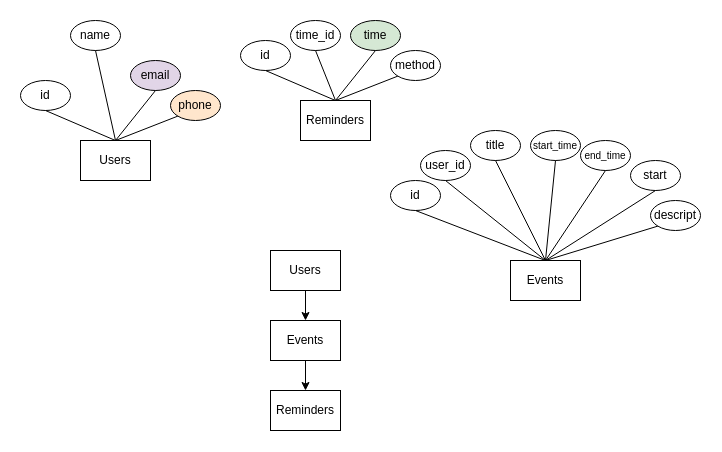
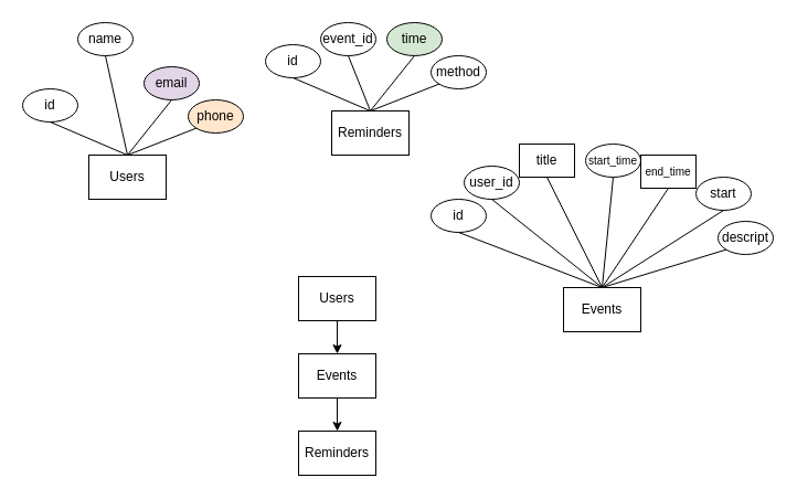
  <mxCell id="0" />
  <mxCell id="1" parent="0" />
  <mxCell id="2" value="Users" style="rounded=0;whiteSpace=wrap;html=1;" vertex="1" parent="1"><mxGeometry x="80" y="140" width="70" height="40" as="geometry" /></mxCell>
  <mxCell id="3" value="id" style="ellipse;whiteSpace=wrap;html=1;" vertex="1" parent="1"><mxGeometry y="80" width="50" height="30" as="geometry" x="20" /></mxCell>
  <mxCell id="4" value="name" style="ellipse;whiteSpace=wrap;html=1;" vertex="1" parent="1"><mxGeometry x="70" y="20" width="50" height="30" as="geometry" /></mxCell>
  <mxCell id="5" value="email" style="ellipse;whiteSpace=wrap;html=1;fillColor=#e1d5e7;" vertex="1" parent="1"><mxGeometry x="130" y="60" width="50" height="30" as="geometry" /></mxCell>
  <mxCell id="6" value="phone" style="ellipse;whiteSpace=wrap;html=1;fillColor=#ffe6cc;" vertex="1" parent="1"><mxGeometry x="170" y="90" width="50" height="30" as="geometry" /></mxCell>
  <mxCell id="7" value="" style="endArrow=none;html=1;rounded=0;exitX=0.5;exitY=0;exitDx=0;exitDy=0;entryX=0.5;entryY=1;entryDx=0;entryDy=0;" edge="1" parent="1" source="2" target="3"><mxGeometry width="50" height="50" relative="1" as="geometry"><mxPoint x="10" y="140" as="sourcePoint" /><mxPoint x="60" y="90" as="targetPoint" /><Array as="points" /></mxGeometry></mxCell>
  <mxCell id="8" value="" style="endArrow=none;html=1;rounded=0;exitX=0.5;exitY=0;exitDx=0;exitDy=0;entryX=0.5;entryY=1;entryDx=0;entryDy=0;" edge="1" parent="1" source="2" target="4"><mxGeometry width="50" height="50" relative="1" as="geometry"><mxPoint x="113" y="140" as="sourcePoint" /><mxPoint x="90" y="120" as="targetPoint" /><Array as="points" /></mxGeometry></mxCell>
  <mxCell id="9" value="" style="endArrow=none;html=1;rounded=0;exitX=0.5;exitY=0;exitDx=0;exitDy=0;entryX=0.5;entryY=1;entryDx=0;entryDy=0;" edge="1" parent="1" source="2" target="5"><mxGeometry width="50" height="50" relative="1" as="geometry"><mxPoint x="140" y="125" as="sourcePoint" /><mxPoint x="117" y="105" as="targetPoint" /><Array as="points" /></mxGeometry></mxCell>
  <mxCell id="10" value="" style="endArrow=none;html=1;rounded=0;exitX=0;exitY=1;exitDx=0;exitDy=0;entryX=0.5;entryY=0;entryDx=0;entryDy=0;" edge="1" parent="1" source="6" target="2"><mxGeometry width="50" height="50" relative="1" as="geometry"><mxPoint x="173" y="140" as="sourcePoint" /><mxPoint x="150" y="120" as="targetPoint" /><Array as="points" /></mxGeometry></mxCell>
  <mxCell id="11" value="Events" style="rounded=0;whiteSpace=wrap;html=1;" vertex="1" parent="1"><mxGeometry x="510" y="260" width="70" height="40" as="geometry" /></mxCell>
  <mxCell id="12" value="id" style="ellipse;whiteSpace=wrap;html=1;" vertex="1" parent="1"><mxGeometry x="390" y="180" width="50" height="30" as="geometry" /></mxCell>
  <mxCell id="13" value="user_id" style="ellipse;whiteSpace=wrap;html=1;" vertex="1" parent="1"><mxGeometry x="420" y="150" width="50" height="30" as="geometry" /></mxCell>
- <mxCell id="14" value="title" style="ellipse;whiteSpace=wrap;html=1;" vertex="1" parent="1"><mxGeometry x="470" y="130" width="50" height="30" as="geometry" /></mxCell>
+ <mxCell id="14" value="title" style="whiteSpace=wrap;html=1;rounded=0;" vertex="1" parent="1"><mxGeometry x="470" y="130" width="50" height="30" as="geometry" /></mxCell>
  <mxCell id="15" value="&lt;font style=&quot;font-size: 10px;&quot;&gt;start_time&lt;/font&gt;" style="ellipse;whiteSpace=wrap;html=1;" vertex="1" parent="1"><mxGeometry x="530" y="130" width="50" height="30" as="geometry" /></mxCell>
  <mxCell id="16" value="" style="endArrow=none;html=1;rounded=0;exitX=0.5;exitY=0;exitDx=0;exitDy=0;entryX=0.5;entryY=1;entryDx=0;entryDy=0;" edge="1" parent="1" source="11" target="12"><mxGeometry width="50" height="50" relative="1" as="geometry"><mxPoint x="424" y="230" as="sourcePoint" /><mxPoint x="474" y="180" as="targetPoint" /><Array as="points" /></mxGeometry></mxCell>
  <mxCell id="17" value="" style="endArrow=none;html=1;rounded=0;exitX=0.5;exitY=0;exitDx=0;exitDy=0;entryX=0.5;entryY=1;entryDx=0;entryDy=0;" edge="1" parent="1" source="11" target="13"><mxGeometry width="50" height="50" relative="1" as="geometry"><mxPoint x="527" y="230" as="sourcePoint" /><mxPoint x="504" y="210" as="targetPoint" /><Array as="points" /></mxGeometry></mxCell>
  <mxCell id="18" value="" style="endArrow=none;html=1;rounded=0;exitX=0.5;exitY=0;exitDx=0;exitDy=0;entryX=0.5;entryY=1;entryDx=0;entryDy=0;" edge="1" parent="1" source="11" target="14"><mxGeometry width="50" height="50" relative="1" as="geometry"><mxPoint x="554" y="215" as="sourcePoint" /><mxPoint x="531" y="195" as="targetPoint" /><Array as="points" /></mxGeometry></mxCell>
  <mxCell id="19" value="" style="endArrow=none;html=1;rounded=0;exitX=0.5;exitY=1;exitDx=0;exitDy=0;entryX=0.5;entryY=0;entryDx=0;entryDy=0;" edge="1" parent="1" source="15" target="11"><mxGeometry width="50" height="50" relative="1" as="geometry"><mxPoint x="587" y="230" as="sourcePoint" /><mxPoint x="564" y="210" as="targetPoint" /><Array as="points" /></mxGeometry></mxCell>
- <mxCell id="20" value="&lt;font style=&quot;font-size: 10px;&quot;&gt;end_time&lt;/font&gt;" style="ellipse;whiteSpace=wrap;html=1;" vertex="1" parent="1"><mxGeometry x="580" y="140" width="50" height="30" as="geometry" /></mxCell>
+ <mxCell id="20" value="&lt;font style=&quot;font-size: 10px;&quot;&gt;end_time&lt;/font&gt;" style="whiteSpace=wrap;html=1;rounded=0;" vertex="1" parent="1"><mxGeometry x="580" y="140" width="50" height="30" as="geometry" /></mxCell>
  <mxCell id="21" value="start" style="ellipse;whiteSpace=wrap;html=1;" vertex="1" parent="1"><mxGeometry x="630" y="160" width="50" height="30" as="geometry" /></mxCell>
  <mxCell id="22" value="descript" style="ellipse;whiteSpace=wrap;html=1;" vertex="1" parent="1"><mxGeometry x="650" y="200" width="50" height="30" as="geometry" /></mxCell>
  <mxCell id="23" value="" style="endArrow=none;html=1;rounded=0;exitX=0.5;exitY=0;exitDx=0;exitDy=0;entryX=0.5;entryY=1;entryDx=0;entryDy=0;" edge="1" parent="1" target="20" source="11"><mxGeometry width="50" height="50" relative="1" as="geometry"><mxPoint x="625" y="230" as="sourcePoint" /><mxPoint x="600" y="200" as="targetPoint" /><Array as="points" /></mxGeometry></mxCell>
  <mxCell id="24" value="" style="endArrow=none;html=1;rounded=0;exitX=0.5;exitY=0;exitDx=0;exitDy=0;entryX=0.5;entryY=1;entryDx=0;entryDy=0;" edge="1" parent="1" target="21" source="11"><mxGeometry width="50" height="50" relative="1" as="geometry"><mxPoint x="625" y="230" as="sourcePoint" /><mxPoint x="627" y="185" as="targetPoint" /><Array as="points" /></mxGeometry></mxCell>
  <mxCell id="25" value="" style="endArrow=none;html=1;rounded=0;exitX=0;exitY=1;exitDx=0;exitDy=0;entryX=0.5;entryY=0;entryDx=0;entryDy=0;" edge="1" parent="1" source="22" target="11"><mxGeometry width="50" height="50" relative="1" as="geometry"><mxPoint x="683" y="220" as="sourcePoint" /><mxPoint x="625" y="230" as="targetPoint" /><Array as="points" /></mxGeometry></mxCell>
  <mxCell id="26" value="Reminders" style="rounded=0;whiteSpace=wrap;html=1;" vertex="1" parent="1"><mxGeometry x="300" y="100" width="70" height="40" as="geometry" /></mxCell>
  <mxCell id="27" value="id" style="ellipse;whiteSpace=wrap;html=1;" vertex="1" parent="1"><mxGeometry x="240" y="40" width="50" height="30" as="geometry" /></mxCell>
- <mxCell id="28" value="time_id" style="ellipse;whiteSpace=wrap;html=1;" vertex="1" parent="1"><mxGeometry x="290" y="20" width="50" height="30" as="geometry" /></mxCell>
+ <mxCell id="28" value="event_id" style="ellipse;whiteSpace=wrap;html=1;" vertex="1" parent="1"><mxGeometry x="290" y="20" width="50" height="30" as="geometry" /></mxCell>
  <mxCell id="29" value="time" style="ellipse;whiteSpace=wrap;html=1;fillColor=#d5e8d4;" vertex="1" parent="1"><mxGeometry x="350" y="20" width="50" height="30" as="geometry" /></mxCell>
  <mxCell id="30" value="method" style="ellipse;whiteSpace=wrap;html=1;" vertex="1" parent="1"><mxGeometry x="390" y="50" width="50" height="30" as="geometry" /></mxCell>
  <mxCell id="31" value="" style="endArrow=none;html=1;rounded=0;exitX=0.5;exitY=0;exitDx=0;exitDy=0;entryX=0.5;entryY=1;entryDx=0;entryDy=0;" edge="1" parent="1" source="26" target="27"><mxGeometry width="50" height="50" relative="1" as="geometry"><mxPoint x="230" y="100" as="sourcePoint" /><mxPoint x="280" y="50" as="targetPoint" /><Array as="points" /></mxGeometry></mxCell>
  <mxCell id="32" value="" style="endArrow=none;html=1;rounded=0;exitX=0.5;exitY=0;exitDx=0;exitDy=0;entryX=0.5;entryY=1;entryDx=0;entryDy=0;" edge="1" parent="1" source="26" target="28"><mxGeometry width="50" height="50" relative="1" as="geometry"><mxPoint x="333" y="100" as="sourcePoint" /><mxPoint x="310" y="80" as="targetPoint" /><Array as="points" /></mxGeometry></mxCell>
  <mxCell id="33" value="" style="endArrow=none;html=1;rounded=0;exitX=0.5;exitY=0;exitDx=0;exitDy=0;entryX=0.5;entryY=1;entryDx=0;entryDy=0;" edge="1" parent="1" source="26" target="29"><mxGeometry width="50" height="50" relative="1" as="geometry"><mxPoint x="360" y="85" as="sourcePoint" /><mxPoint x="337" y="65" as="targetPoint" /><Array as="points" /></mxGeometry></mxCell>
  <mxCell id="34" value="" style="endArrow=none;html=1;rounded=0;exitX=0;exitY=1;exitDx=0;exitDy=0;entryX=0.5;entryY=0;entryDx=0;entryDy=0;" edge="1" parent="1" source="30" target="26"><mxGeometry width="50" height="50" relative="1" as="geometry"><mxPoint x="393" y="100" as="sourcePoint" /><mxPoint x="370" y="80" as="targetPoint" /><Array as="points" /></mxGeometry></mxCell>
  <mxCell id="35" value="" style="edgeStyle=orthogonalEdgeStyle;rounded=0;orthogonalLoop=1;jettySize=auto;html=1;" edge="1" parent="1" source="36" target="39"><mxGeometry relative="1" as="geometry" /></mxCell>
  <mxCell id="36" value="Users" style="rounded=0;whiteSpace=wrap;html=1;" vertex="1" parent="1"><mxGeometry x="270" y="250" width="70" height="40" as="geometry" /></mxCell>
  <mxCell id="37" value="Reminders" style="rounded=0;whiteSpace=wrap;html=1;" vertex="1" parent="1"><mxGeometry x="270" y="390" width="70" height="40" as="geometry" /></mxCell>
  <mxCell id="38" value="" style="edgeStyle=orthogonalEdgeStyle;rounded=0;orthogonalLoop=1;jettySize=auto;html=1;" edge="1" parent="1" source="39" target="37"><mxGeometry relative="1" as="geometry" /></mxCell>
  <mxCell id="39" value="Events" style="rounded=0;whiteSpace=wrap;html=1;" vertex="1" parent="1"><mxGeometry x="270" y="320" width="70" height="40" as="geometry" /></mxCell>
